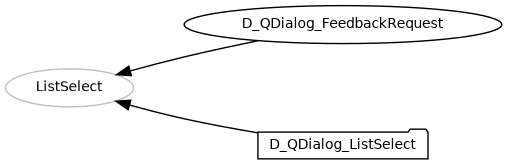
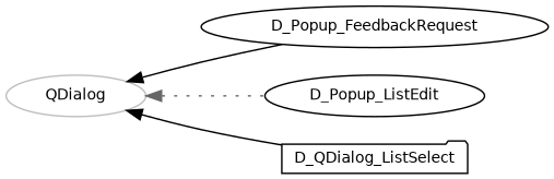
  digraph {
    rankdir=LR
    node [color=black fillcolor=white fontname=Helvetica fontsize=10 shape=ellipse style=filled]
    edge [color=black dir=back fontname=Helvetica fontsize=10 labelfontname=Helvetica labelfontsize=10 style=solid]
-   n1 [color=grey75 height=0.2 label=ListSelect width=0.4]
-   n2 [height=0.2 label=D_QDialog_FeedbackRequest width=0.4]
+   n1 [color=grey75 height=0.2 label=QDialog width=0.4]
+   n2 [height=0.2 label=D_Popup_FeedbackRequest width=0.4]
+   n3 [height=0.2 label=D_Popup_ListEdit width=0.4]
    n4 [height=0.2 label=D_QDialog_ListSelect shape=folder width=0.4]
    n1 -> n2
+   n1 -> n3 [color=gray40 style=dotted]
    n1 -> n4
  }
